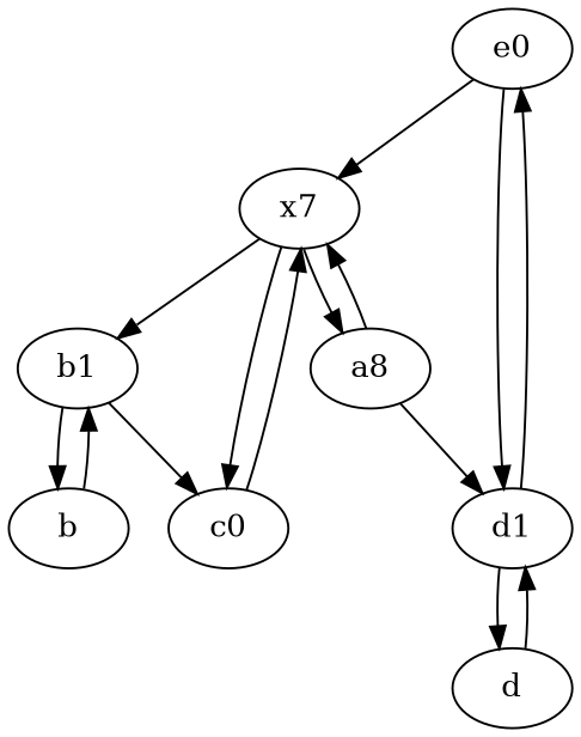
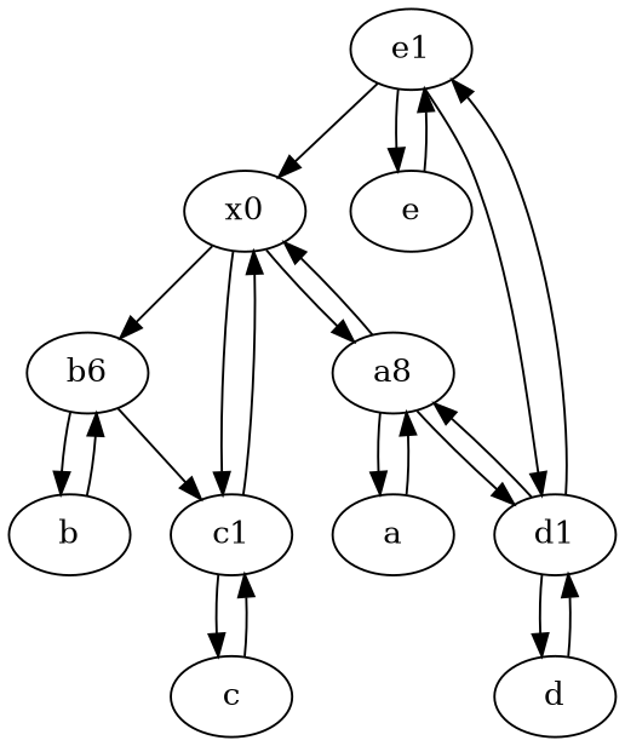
  digraph {
-   e1 [label=e0]
-   x0 [label=x7]
+   e1
+   x0
+   e
    d1
-   b1
+   b1 [label=b6]
    n6 [label=a8]
-   c1 [label=c0]
+   c1
    d
    b
+   a
+   c
    e1 -> x0
+   e1 -> e
    e1 -> d1
    x0 -> b1
    x0 -> n6
    x0 -> c1
+   e -> e1
    d1 -> e1
+   d1 -> n6
    d1 -> d
    b1 -> c1
    b1 -> b
    n6 -> x0
    n6 -> d1
+   n6 -> a
    c1 -> x0
+   c1 -> c
    d -> d1
    b -> b1
+   a -> n6
+   c -> c1
  }
